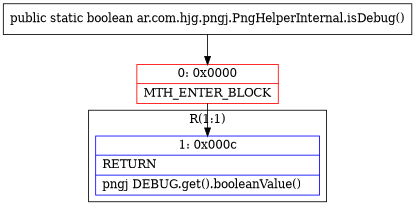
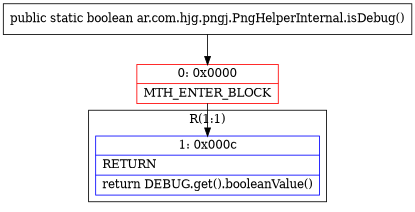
  digraph {
    node [shape=record]
-   n1 [color=blue label="{1\:\ 0x000c|RETURN\l|pngj DEBUG.get().booleanValue()\l}"]
+   n1 [color=blue label="{1\:\ 0x000c|RETURN\l|return DEBUG.get().booleanValue()\l}"]
    n2 [color=red label="{0\:\ 0x0000|MTH_ENTER_BLOCK\l}"]
    n3 [label="{public static boolean ar.com.hjg.pngj.PngHelperInternal.isDebug() }"]
    subgraph cluster_1 {
      label="R(1:1)"
      n1
    }
    n2 -> n1
    n3 -> n2
  }
